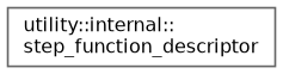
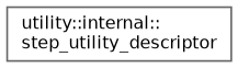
  digraph {
    rankdir=LR
-   n1 [color=grey40 fillcolor=white fontname=Helvetica fontsize=10 height=0.2 label="utility::internal::\lstep_function_descriptor" shape=box style=filled width=0.4]
+   n1 [color=grey40 fillcolor=white fontname=Helvetica fontsize=10 height=0.2 label="utility::internal::\lstep_utility_descriptor" shape=box style=filled width=0.4]
  }
